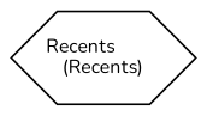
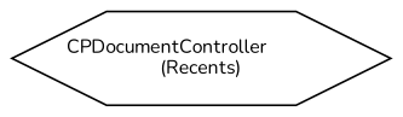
  digraph {
    rankdir=LR
    fontname=Nunito
-   n1 [color=black fillcolor=white fontname=Nunito fontsize=10 height=0.2 label="Recents\l(Recents)" shape=hexagon style=filled width=0.4]
+   n1 [color=black fillcolor=white fontname=Nunito fontsize=10 height=0.2 label="CPDocumentController\l(Recents)" shape=hexagon style=filled width=0.4]
  }
